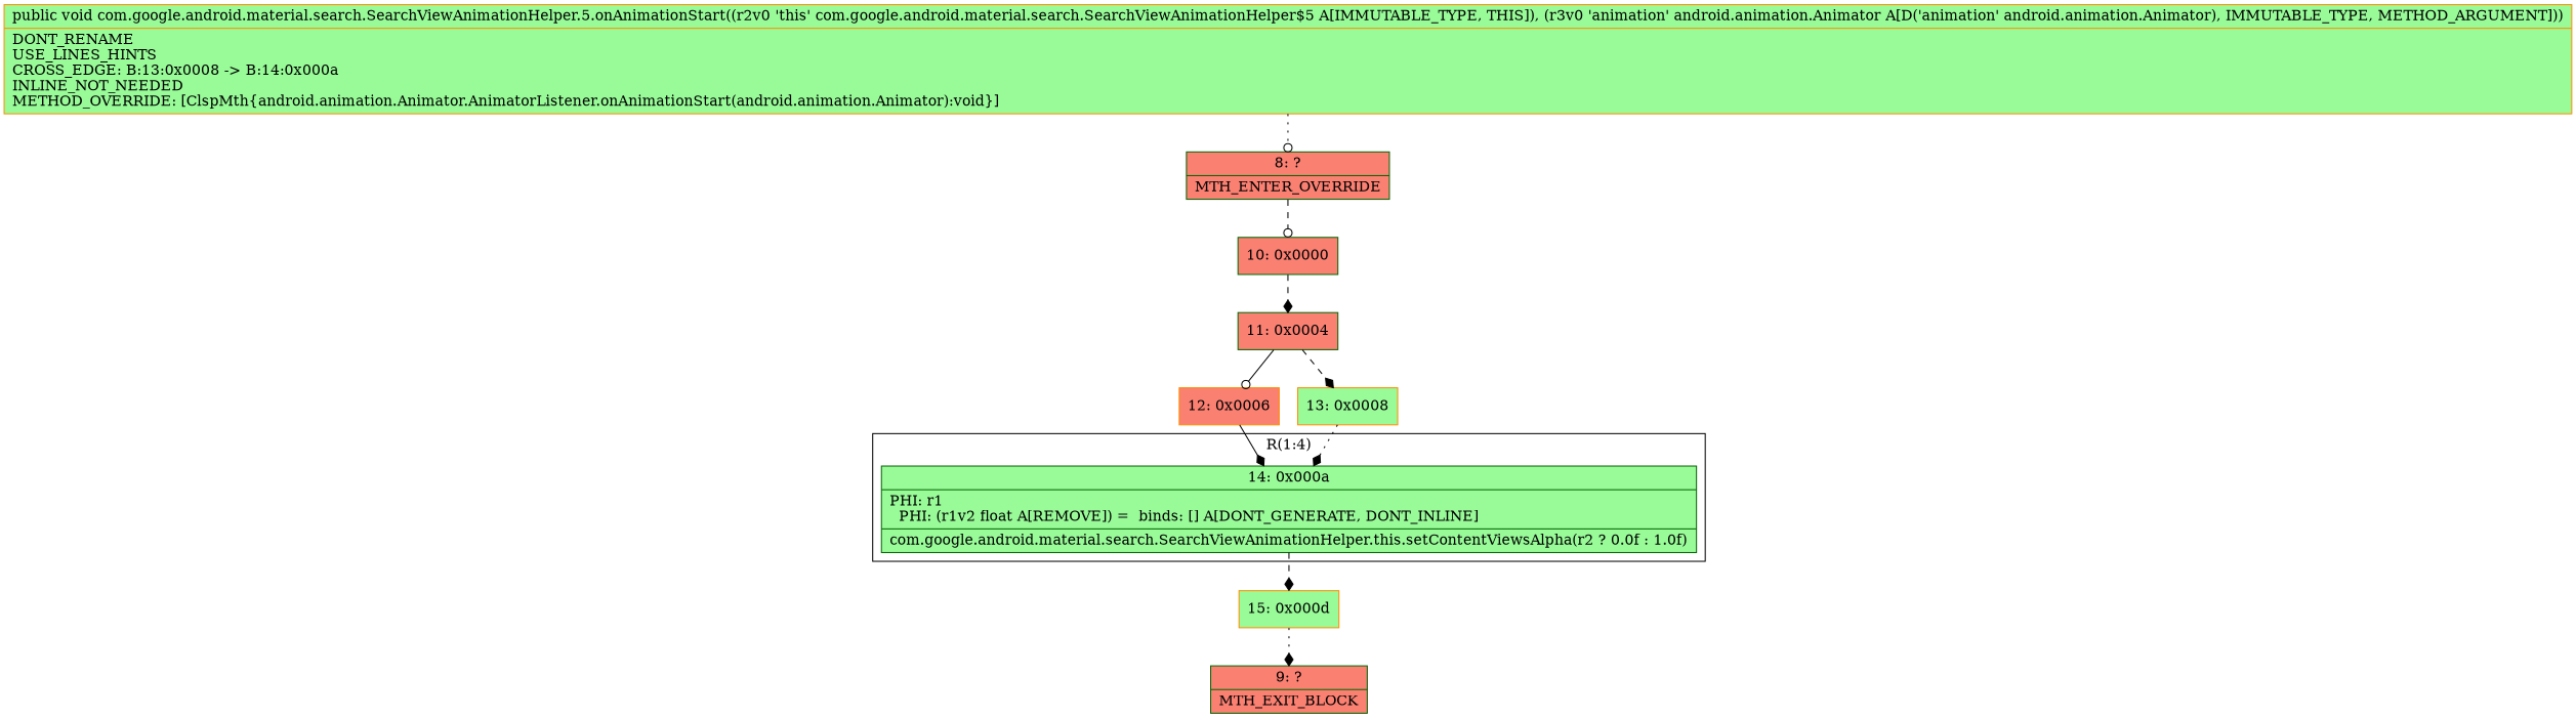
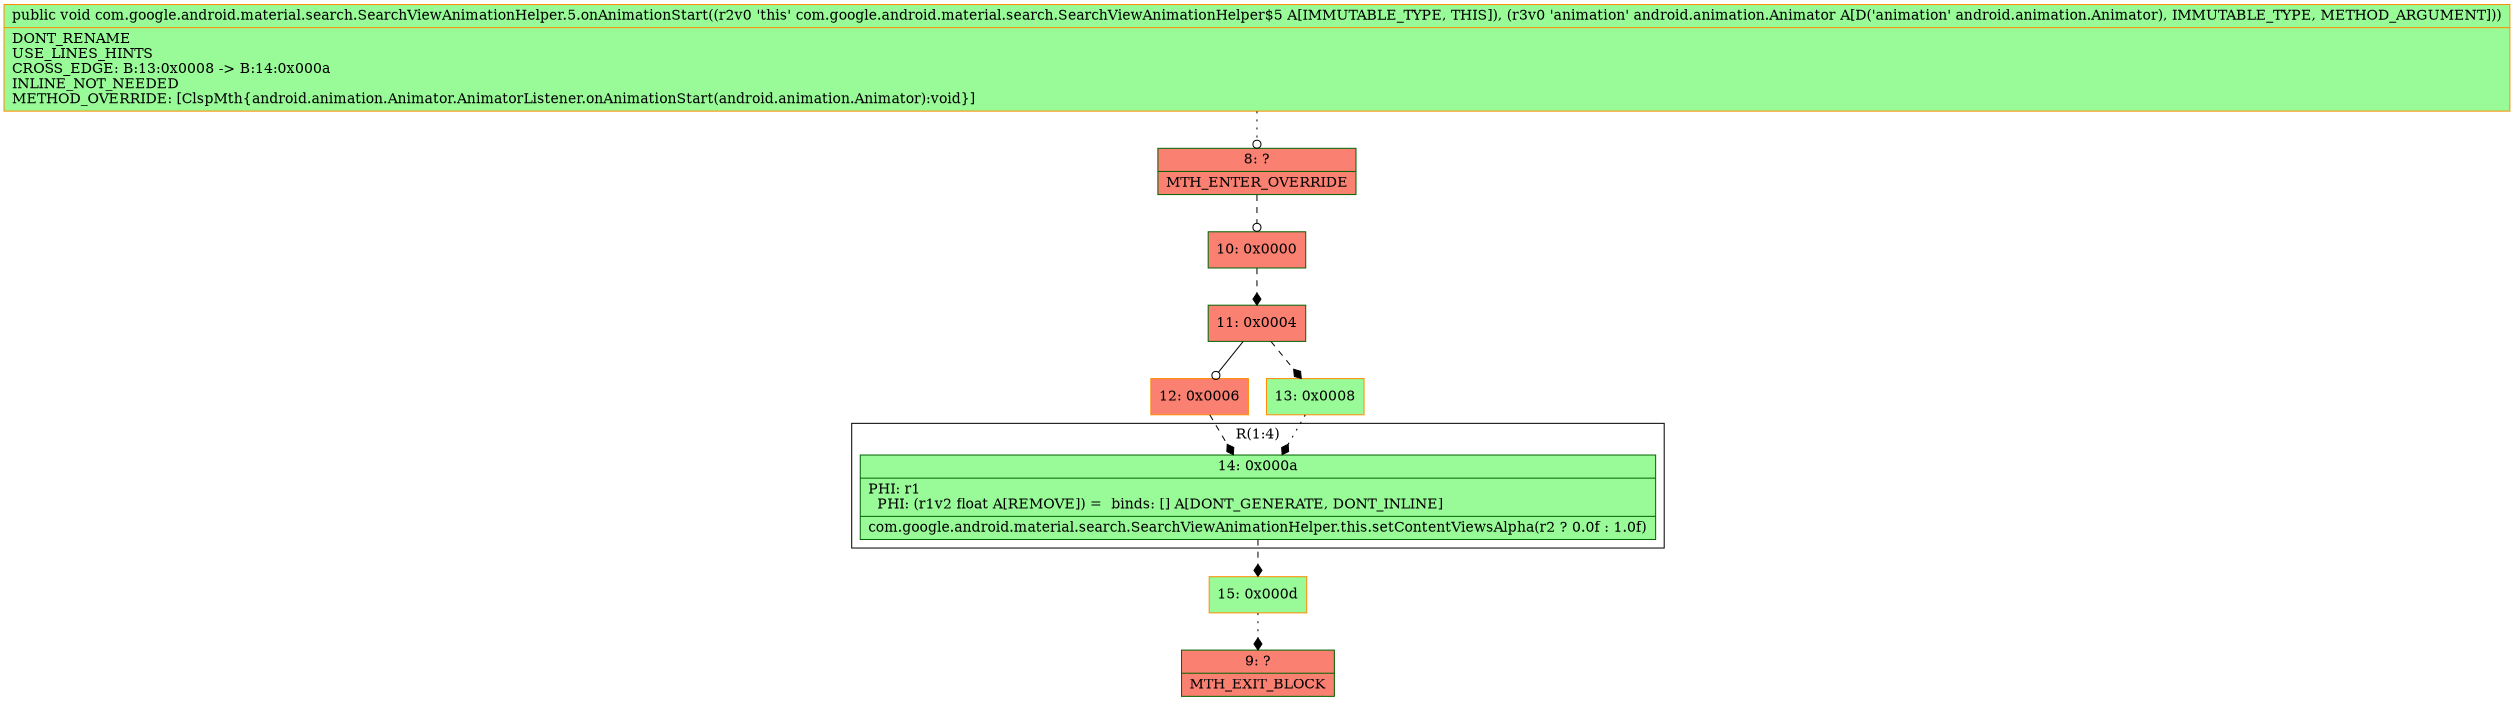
  digraph {
    node [color=darkgreen fillcolor=salmon shape=record style=filled]
    edge [arrowhead=diamond style=dashed]
    n1 [fillcolor=palegreen label="{14\:\ 0x000a|PHI: r1 \l  PHI: (r1v2 float A[REMOVE]) =  binds: [] A[DONT_GENERATE, DONT_INLINE]\l|com.google.android.material.search.SearchViewAnimationHelper.this.setContentViewsAlpha(r2 ? 0.0f : 1.0f)\l}"]
    n2 [color=darkorange fillcolor=palegreen label="{15\:\ 0x000d}"]
    n3 [label="{9\:\ ?|MTH_EXIT_BLOCK\l}"]
    n4 [label="{8\:\ ?|MTH_ENTER_OVERRIDE\l}"]
    n5 [label="{10\:\ 0x0000}"]
    n6 [label="{11\:\ 0x0004}"]
    n7 [color=darkorange label="{12\:\ 0x0006}"]
    n8 [color=darkorange fillcolor=palegreen label="{13\:\ 0x0008}"]
    n9 [color=darkorange fillcolor=palegreen label="{public void com.google.android.material.search.SearchViewAnimationHelper.5.onAnimationStart((r2v0 'this' com.google.android.material.search.SearchViewAnimationHelper$5 A[IMMUTABLE_TYPE, THIS]), (r3v0 'animation' android.animation.Animator A[D('animation' android.animation.Animator), IMMUTABLE_TYPE, METHOD_ARGUMENT]))  | DONT_RENAME\lUSE_LINES_HINTS\lCROSS_EDGE: B:13:0x0008 \-\> B:14:0x000a\lINLINE_NOT_NEEDED\lMETHOD_OVERRIDE: [ClspMth\{android.animation.Animator.AnimatorListener.onAnimationStart(android.animation.Animator):void\}]\l}"]
    subgraph cluster_1 {
      label="R(1:4)"
      n1
    }
    n1 -> n2
    n2 -> n3 [style=dotted]
    n4 -> n5 [arrowhead=odot]
    n5 -> n6
    n6 -> n7 [arrowhead=odot style=solid]
    n6 -> n8
-   n7 -> n1 [style=solid]
+   n7 -> n1
    n8 -> n1 [style=dotted]
    n9 -> n4 [arrowhead=odot style=dotted]
  }
